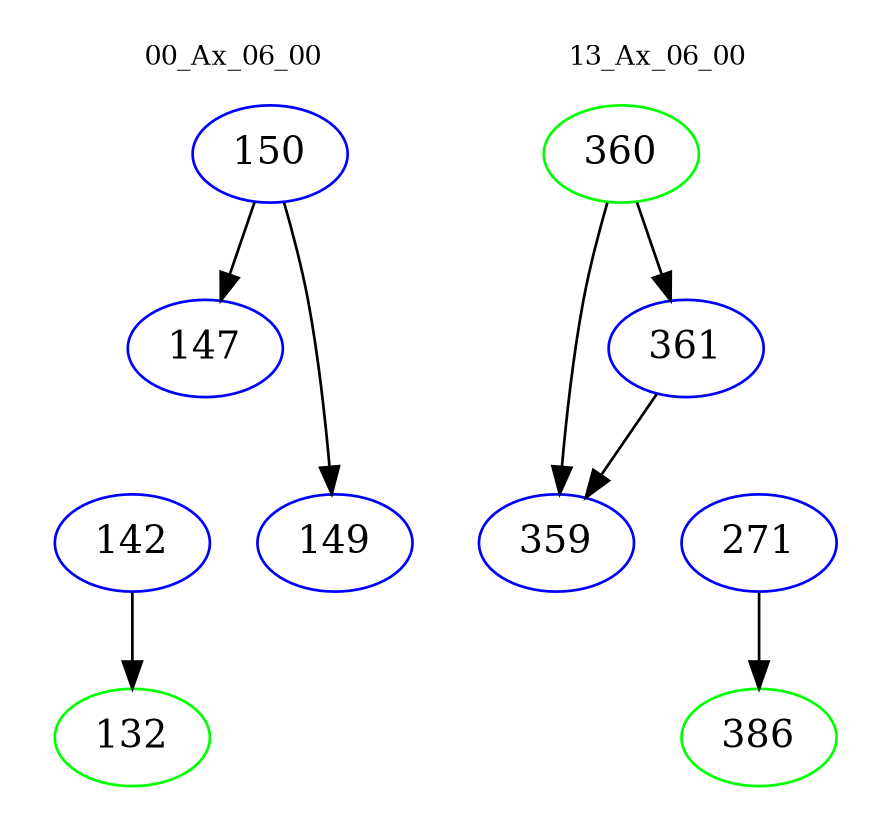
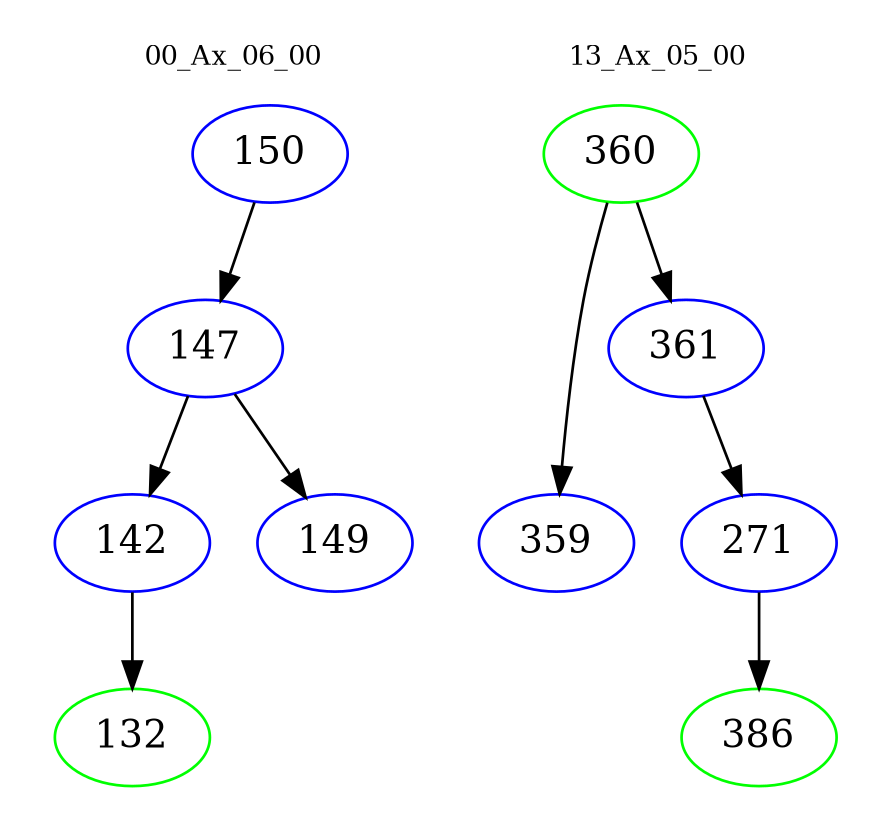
  digraph {
    node [color=blue]
    edge [color=black]
    n1 [label=150]
    n2 [label=147]
    n3 [label=149]
    n4 [label=142]
    n5 [color=green label=132]
    n6 [color=green label=360]
    n7 [label=359]
    n8 [label=361]
    n9 [label=271]
    n10 [color=green label=386]
    subgraph cluster_1 {
      color=white
      fontsize=10
      label="00_Ax_06_00"
      n1
      n2
      n3
      n4
      n5
    }
    subgraph cluster_2 {
      color=white
      fontsize=10
-     label="13_Ax_06_00"
+     label="13_Ax_05_00"
      n6
      n7
      n8
      n9
      n10
    }
    n1 -> n2
-   n1 -> n3
+   n2 -> n3
+   n2 -> n4
    n4 -> n5
    n6 -> n7
    n6 -> n8
-   n8 -> n7
+   n8 -> n9
    n9 -> n10
  }
